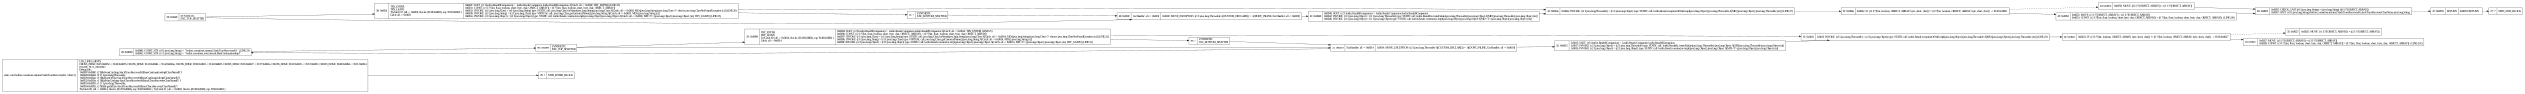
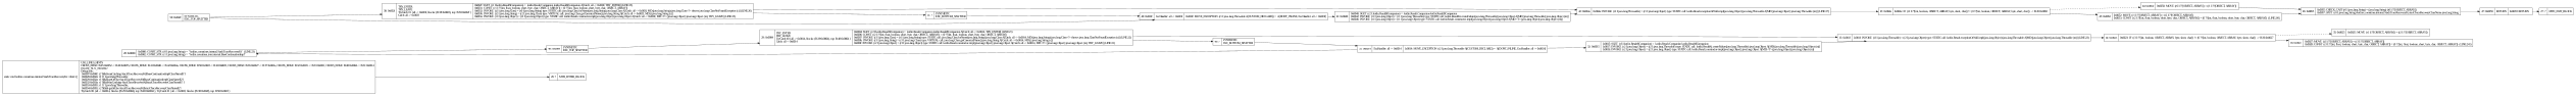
  digraph {
    fontname="Liberation Serif"
    rankdir=LR
    node [fontname="Liberation Serif" shape=record]
    edge [fontname="Liberation Serif"]
    n1 [label="{26\:\ ?|MTH_ENTER_BLOCK\l}"]
    n2 [label="{28\:\ 0x0000|0x0000: CONST_STR  (r0 I:java.lang.String) =  \"kotlinx.coroutines.internal.StackTraceRecoveryKt\"  (LINE:23)\l0x0002: CONST_STR  (r1 I:java.lang.String) =  \"kotlin.coroutines.jvm.internal.BaseContinuationImpl\" \l}"]
    n3 [label="{48\:\ 0x0004|SYNTHETIC\lEXC_TOP_SPLITTER\l}"]
    n4 [label="{29\:\ 0x0004|TRY_ENTER\lTRY_LEAVE\lTryCatch #0 \{all \-\> 0x0014, blocks: (B:29:0x0004), top: B:48:0x0004 \}\lCatch: all \-\> 0x0014\l|0x0004: SGET  (r2 I:kotlin.Result$Companion) =  kotlin.Result.Companion kotlin.Result$Companion A[Catch: all \-\> 0x0014, TRY_ENTER] (LINE:21)\l0x0006: CONST  (r2 I:??[int, float, boolean, short, byte, char, OBJECT, ARRAY]) = (0 ??[int, float, boolean, short, byte, char, OBJECT, ARRAY]) \l0x0007: INVOKE  (r3 I:java.lang.Class) = (r1 I:java.lang.String) type: STATIC call: java.lang.Class.forName(java.lang.String):java.lang.Class A[Catch: all \-\> 0x0014, MD:(java.lang.String):java.lang.Class\<?\> throws java.lang.ClassNotFoundException (c)] (LINE:22)\l0x000b: INVOKE  (r3 I:java.lang.String) = (r3 I:java.lang.Class) type: VIRTUAL call: java.lang.Class.getCanonicalName():java.lang.String A[Catch: all \-\> 0x0014, MD:():java.lang.String (c)]\l0x000f: INVOKE  (r2 I:java.lang.Object) = (r3 I:java.lang.Object) type: STATIC call: kotlin.Result.constructor\-impl(java.lang.Object):java.lang.Object A[Catch: all \-\> 0x0014, MD:\<T\>:(java.lang.Object):java.lang.Object (m), TRY_LEAVE] (LINE:21)\l}"]
    n5 [label="{31\:\ 0x0014|ExcHandler: all \-\> 0x0014\l|0x0014: MOVE_EXCEPTION  (r2 I:java.lang.Throwable A[CUSTOM_DECLARE]) =  A[DONT_INLINE, ExcHandler: all \-\> 0x0014]\l}"]
    n6 [label="{33\:\ 0x001f|0x001f: INVOKE  (r3 I:java.lang.Throwable) = (r2 I:java.lang.Object) type: STATIC call: kotlin.Result.exceptionOrNull\-impl(java.lang.Object):java.lang.Throwable A[MD:(java.lang.Object):java.lang.Throwable (m)] (LINE:23)\l}"]
    n7 [label="{49\:\ ?|SYNTHETIC\lEXC_BOTTOM_SPLITTER\l}"]
    n8 [label="{32\:\ 0x0015|0x0015: SGET  (r3 I:kotlin.Result$Companion) =  kotlin.Result.Companion kotlin.Result$Companion \l0x0017: INVOKE  (r2 I:java.lang.Object) = (r2 I:java.lang.Throwable) type: STATIC call: kotlin.ResultKt.createFailure(java.lang.Throwable):java.lang.Object A[MD:(java.lang.Throwable):java.lang.Object (m)]\l0x001b: INVOKE  (r2 I:java.lang.Object) = (r2 I:java.lang.Object) type: STATIC call: kotlin.Result.constructor\-impl(java.lang.Object):java.lang.Object A[MD:\<T\>:(java.lang.Object):java.lang.Object (m)]\l}"]
    n9 [label="{34\:\ 0x0023|0x0023: IF  (r3 I:??[int, boolean, OBJECT, ARRAY, byte, short, char]) != (0 ??[int, boolean, OBJECT, ARRAY, byte, short, char])  \-\> B:36:0x0027 \l}"]
    n10 [label="{35\:\ 0x0025|0x0025: MOVE  (r1 I:??[OBJECT, ARRAY]) = (r2 I:??[OBJECT, ARRAY]) \l}"]
    n11 [label="{36\:\ 0x0027|0x0027: MOVE  (r2 I:??[OBJECT, ARRAY]) = (r3 I:??[OBJECT, ARRAY]) \l0x0028: CONST  (r3 I:??[int, float, boolean, short, byte, char, OBJECT, ARRAY]) = (0 ??[int, float, boolean, short, byte, char, OBJECT, ARRAY])  (LINE:241)\l}"]
    n12 [label="{50\:\ 0x002f|SYNTHETIC\lEXC_TOP_SPLITTER\l}"]
    n13 [label="{38\:\ 0x002f|TRY_ENTER\lTRY_LEAVE\lTryCatch #1 \{all \-\> 0x003f, blocks: (B:38:0x002f), top: B:50:0x002f \}\lCatch: all \-\> 0x003f\l|0x002f: SGET  (r1 I:kotlin.Result$Companion) =  kotlin.Result.Companion kotlin.Result$Companion A[Catch: all \-\> 0x003f, TRY_ENTER] (LINE:25)\l0x0031: CONST  (r1 I:??[int, float, boolean, short, byte, char, OBJECT, ARRAY]) = (0 ??[int, float, boolean, short, byte, char, OBJECT, ARRAY]) \l0x0032: INVOKE  (r2 I:java.lang.Class) = (r0 I:java.lang.String) type: STATIC call: java.lang.Class.forName(java.lang.String):java.lang.Class A[Catch: all \-\> 0x003f, MD:(java.lang.String):java.lang.Class\<?\> throws java.lang.ClassNotFoundException (c)] (LINE:26)\l0x0036: INVOKE  (r2 I:java.lang.String) = (r2 I:java.lang.Class) type: VIRTUAL call: java.lang.Class.getCanonicalName():java.lang.String A[Catch: all \-\> 0x003f, MD:():java.lang.String (c)]\l0x003a: INVOKE  (r1 I:java.lang.Object) = (r2 I:java.lang.Object) type: STATIC call: kotlin.Result.constructor\-impl(java.lang.Object):java.lang.Object A[Catch: all \-\> 0x003f, MD:\<T\>:(java.lang.Object):java.lang.Object (m), TRY_LEAVE] (LINE:25)\l}"]
    n14 [label="{40\:\ 0x003f|ExcHandler: all \-\> 0x003f\l|0x003f: MOVE_EXCEPTION  (r1 I:java.lang.Throwable A[CUSTOM_DECLARE]) =  A[DONT_INLINE, ExcHandler: all \-\> 0x003f]\l}"]
    n15 [label="{42\:\ 0x004a|0x004a: INVOKE  (r2 I:java.lang.Throwable) = (r1 I:java.lang.Object) type: STATIC call: kotlin.Result.exceptionOrNull\-impl(java.lang.Object):java.lang.Throwable A[MD:(java.lang.Object):java.lang.Throwable (m)] (LINE:27)\l}"]
    n16 [label="{51\:\ ?|SYNTHETIC\lEXC_BOTTOM_SPLITTER\l}"]
    n17 [label="{41\:\ 0x0040|0x0040: SGET  (r2 I:kotlin.Result$Companion) =  kotlin.Result.Companion kotlin.Result$Companion \l0x0042: INVOKE  (r1 I:java.lang.Object) = (r1 I:java.lang.Throwable) type: STATIC call: kotlin.ResultKt.createFailure(java.lang.Throwable):java.lang.Object A[MD:(java.lang.Throwable):java.lang.Object (m)]\l0x0046: INVOKE  (r1 I:java.lang.Object) = (r1 I:java.lang.Object) type: STATIC call: kotlin.Result.constructor\-impl(java.lang.Object):java.lang.Object A[MD:\<T\>:(java.lang.Object):java.lang.Object (m)]\l}"]
    n18 [label="{43\:\ 0x004e|0x004e: IF  (r2 I:??[int, boolean, OBJECT, ARRAY, byte, short, char]) != (0 ??[int, boolean, OBJECT, ARRAY, byte, short, char])  \-\> B:45:0x0052 \l}"]
    n19 [label="{44\:\ 0x0050|0x0050: MOVE  (r0 I:??[OBJECT, ARRAY]) = (r1 I:??[OBJECT, ARRAY]) \l}"]
    n20 [label="{45\:\ 0x0052|0x0052: MOVE  (r1 I:??[OBJECT, ARRAY]) = (r2 I:??[OBJECT, ARRAY]) \l0x0053: CONST  (r2 I:??[int, float, boolean, short, byte, char, OBJECT, ARRAY]) = (0 ??[int, float, boolean, short, byte, char, OBJECT, ARRAY])  (LINE:241)\l}"]
    n21 [label="{46\:\ 0x0055|0x0055: CHECK_CAST (r0 I:java.lang.String) = (java.lang.String) (r0 I:??[OBJECT, ARRAY]) \l0x0057: SPUT  (r0 I:java.lang.String) kotlinx.coroutines.internal.StackTraceRecoveryKt.stackTraceRecoveryClassName java.lang.String \l}"]
    n22 [label="{47\:\ 0x0059|RETURN\l|0x0059: RETURN   \l}"]
    n23 [label="{27\:\ ?|MTH_EXIT_BLOCK\l}"]
    n24 [label="{static void kotlinx.coroutines.internal.StackTraceRecoveryKt.\<clinit\>()  | USE_LINES_HINTS\lCROSS_EDGE: B:45:0x0052 \-\> B:46:0x0055, CROSS_EDGE: B:41:0x0040 \-\> B:42:0x004a, CROSS_EDGE: B:50:0x002f \-\> B:40:0x003f, CROSS_EDGE: B:36:0x0027 \-\> B:37:0x002a, CROSS_EDGE: B:32:0x0015 \-\> B:33:0x001f, CROSS_EDGE: B:48:0x0004 \-\> B:31:0x0014\lINLINE_NOT_NEEDED\lDebug Info:\l  0x0007\-0x000f: r2 '$i$a$\-runCatching\-StackTraceRecoveryKt$baseContinuationImplClassName$1' I\l  0x0028\-0x002a: r2 'it' Ljava\/lang\/Throwable;\l  0x0029\-0x002a: r3 '$i$a$\-getOrElse\-StackTraceRecoveryKt$baseContinuationImplClassName$2' I\l  0x0032\-0x003a: r1 '$i$a$\-runCatching\-StackTraceRecoveryKt$stackTraceRecoveryClassName$1' I\l  0x0053\-0x0055: r1 'it' Ljava\/lang\/Throwable;\l  0x0054\-0x0055: r2 '$i$a$\-getOrElse\-StackTraceRecoveryKt$stackTraceRecoveryClassName$2' I\lTryCatch #0 \{all \-\> 0x0014, blocks: (B:29:0x0004), top: B:48:0x0004 \}, TryCatch #1 \{all \-\> 0x003f, blocks: (B:38:0x002f), top: B:50:0x002f \}\l}"]
    n2 -> n3
    n3 -> n4
-   n3 -> n5
    n4 -> n6
    n4 -> n7
    n5 -> n2
    n5 -> n8
    n6 -> n9
    n7 -> n5
    n8 -> n6
    n9 -> n10 [style=dashed]
    n9 -> n11
    n12 -> n13
    n12 -> n14
    n13 -> n15
    n13 -> n16
    n14 -> n17
    n15 -> n18
    n16 -> n14
    n17 -> n15
    n18 -> n19 [style=dashed]
    n18 -> n20
    n19 -> n21
    n20 -> n21
    n21 -> n22
    n22 -> n23
    n24 -> n1
  }
